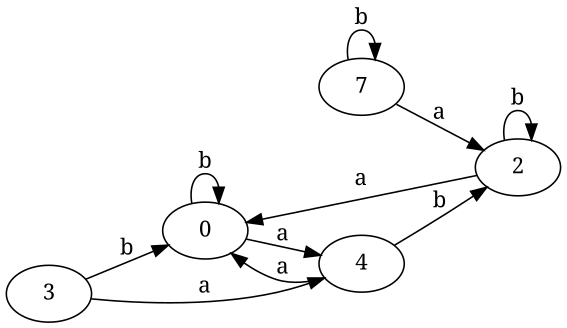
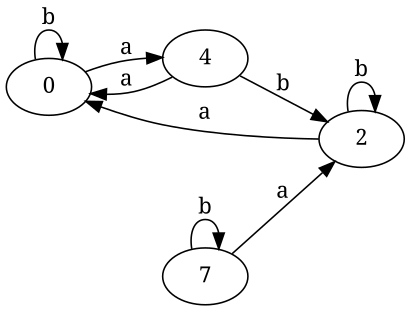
  digraph {
    d2tdocpreamble="\usetikzlibrary{automata}"
    d2tfigpreamble="\tikzstyle{every state}= [ draw=blue!50,very thick,fill=blue!20]  \tikzstyle{auto}= [fill=white]"
    fontname="Noto Serif"
    rankdir=LR
    ranksep=0.5
    node [fontname="Noto Serif" style=state]
    edge [fontname="Noto Serif" lblstyle=auto topath="bend right"]
    n1 [label=0 style="state, accepting"]
    n2 [label=4 style="state, initial"]
    n3 [label=2]
    n4 [label=7]
-   n5 [label=3]
    n1 -> n1 [label=b topath="loop above"]
    n1 -> n2 [label=a]
    n2 -> n1 [label=a]
    n2 -> n3 [label=b]
    n3 -> n1 [label=a]
    n3 -> n3 [label=b topath="loop above"]
    n4 -> n3 [label=a]
    n4 -> n4 [label=b topath="loop above"]
-   n5 -> n1 [label=b]
-   n5 -> n2 [label=a]
  }
